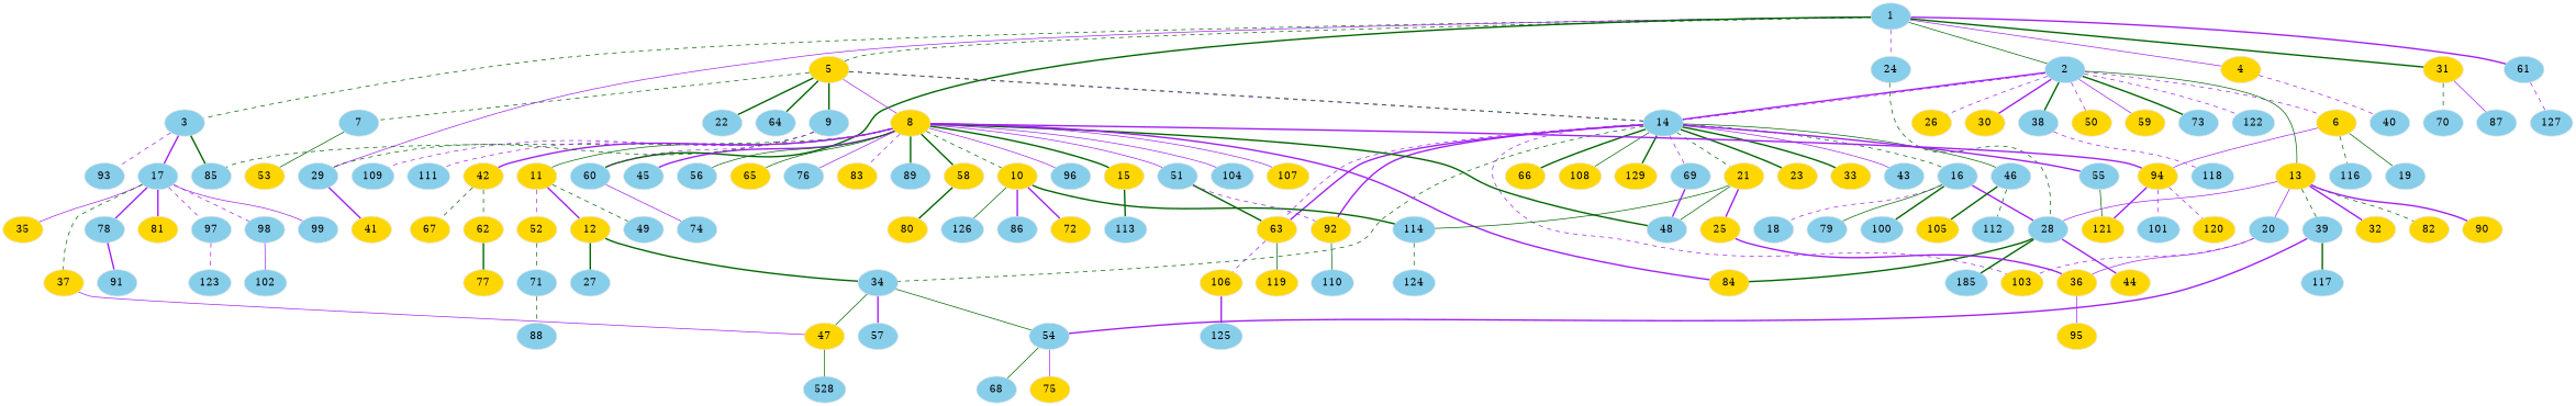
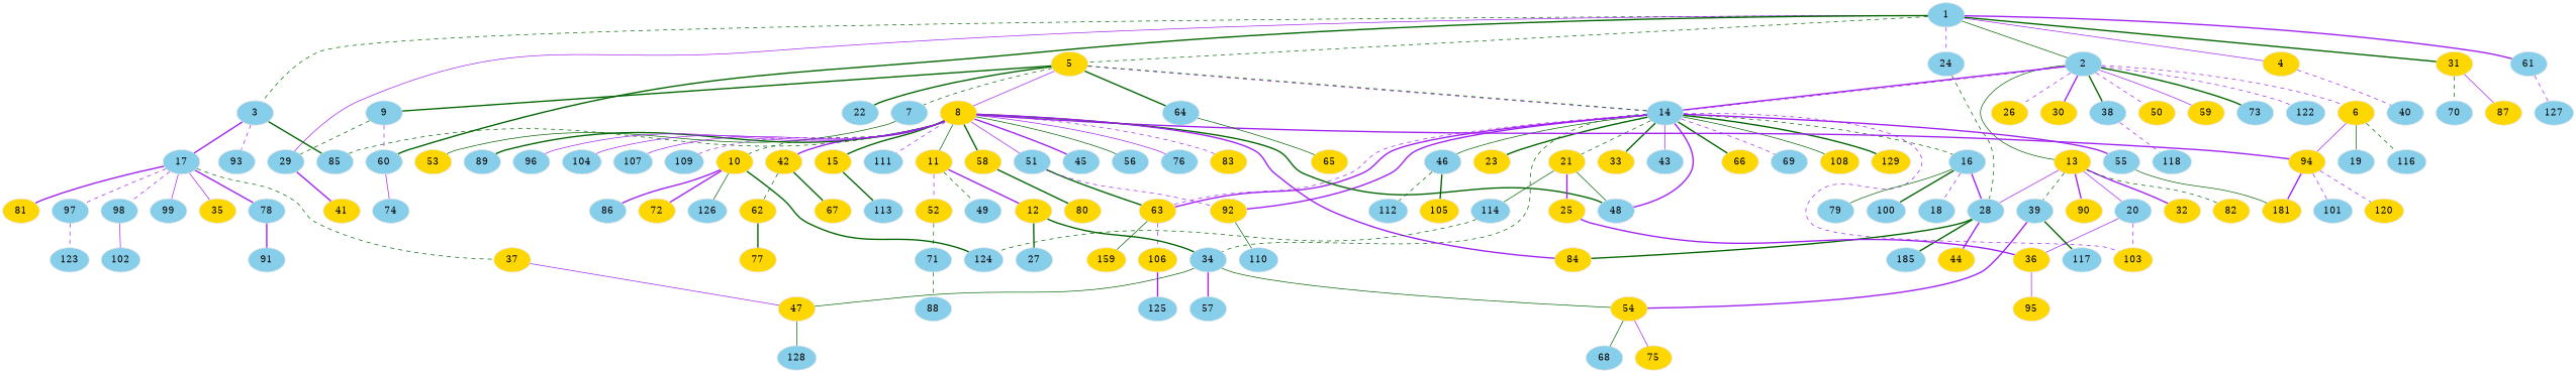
  graph {
    node [color=gray90 fillcolor=skyblue style=filled]
    edge [color=purple style=bold]
    1
    2
    3
    4 [fillcolor=gold]
    5 [fillcolor=gold]
    24
    29
    31 [fillcolor=gold]
    60
    61
    6 [fillcolor=gold]
    13 [fillcolor=gold]
    14
    26 [fillcolor=gold]
    30 [fillcolor=gold]
    38
    50 [fillcolor=gold]
    59 [fillcolor=gold]
    73
    122
    17
    85
    93
    40
    7
    8 [fillcolor=gold]
    9
    22
    64
    28
    41 [fillcolor=gold]
    70
-   87
+   87 [fillcolor=gold]
    74
    127
    19
    94 [fillcolor=gold]
    116
    20
    32 [fillcolor=gold]
    39
    82 [fillcolor=gold]
    90 [fillcolor=gold]
    48
    34
    16
    21 [fillcolor=gold]
    23 [fillcolor=gold]
    33 [fillcolor=gold]
    43
    46
    55
    63 [fillcolor=gold]
    66 [fillcolor=gold]
    69
    92 [fillcolor=gold]
    103 [fillcolor=gold]
    108 [fillcolor=gold]
    129 [fillcolor=gold]
    118
    35 [fillcolor=gold]
    37 [fillcolor=gold]
    78
    81 [fillcolor=gold]
    97
    98
    99
    53 [fillcolor=gold]
    10 [fillcolor=gold]
    11 [fillcolor=gold]
    15 [fillcolor=gold]
    42 [fillcolor=gold]
    45
    51
    56
    58 [fillcolor=gold]
    65 [fillcolor=gold]
    76
    83 [fillcolor=gold]
    84 [fillcolor=gold]
    89
    96
    104
-   107 [fillcolor=gold]
+   107
    109
    111
-   121 [fillcolor=gold]
+   121 [fillcolor=gold label=181]
    101
    120 [fillcolor=gold]
    86
    72 [fillcolor=gold]
    114
    126
    12 [fillcolor=gold]
    49
    52 [fillcolor=gold]
    113
    62 [fillcolor=gold]
    67 [fillcolor=gold]
    80 [fillcolor=gold]
    124
    27
    71
    47 [fillcolor=gold]
-   54
+   54 [fillcolor=gold]
    57
    36 [fillcolor=gold]
    44 [fillcolor=gold]
    n109 [label=185]
    117
    18
    79
    100
    25 [fillcolor=gold]
    105 [fillcolor=gold]
    112
    106 [fillcolor=gold]
-   119 [fillcolor=gold]
+   119 [fillcolor=gold label=159]
    110
    91
    123
    102
    95 [fillcolor=gold]
-   128 [label=528]
+   128
    68
    75 [fillcolor=gold]
    77 [fillcolor=gold]
    88
    125
    1 -- 2 [color=darkgreen style=solid]
    1 -- 3 [color=darkgreen style=dashed]
    1 -- 4 [style=solid]
    1 -- 5 [color=darkgreen style=dashed]
    1 -- 24 [style=dashed]
    1 -- 29 [style=solid]
    1 -- 31 [color=darkgreen]
    1 -- 60 [color=darkgreen]
    1 -- 61
    2 -- 6 [style=dashed]
    2 -- 13 [color=darkgreen style=solid]
    2 -- 14
    2 -- 14 [style=dashed]
    2 -- 26 [style=dashed]
    2 -- 30
    2 -- 38 [color=darkgreen]
    2 -- 50 [style=dashed]
    2 -- 59 [style=solid]
    2 -- 73 [color=darkgreen]
    2 -- 122 [style=dashed]
    3 -- 17
    3 -- 85 [color=darkgreen]
    3 -- 93 [style=dashed]
    4 -- 40 [style=dashed]
    5 -- 14 [style=dashed]
    5 -- 14 [color=darkgreen style=dashed]
    5 -- 7 [color=darkgreen style=dashed]
    5 -- 8 [style=solid]
    5 -- 9 [color=darkgreen]
    5 -- 22 [color=darkgreen]
    5 -- 64 [color=darkgreen]
    24 -- 28 [color=darkgreen style=dashed]
    29 -- 41
    31 -- 70 [color=darkgreen style=dashed]
    31 -- 87 [style=solid]
    60 -- 74 [style=solid]
    61 -- 127 [style=dashed]
    6 -- 19 [color=darkgreen style=solid]
    6 -- 94 [style=solid]
    6 -- 116 [color=darkgreen style=dashed]
    13 -- 28 [style=solid]
    13 -- 20 [style=solid]
    13 -- 32
    13 -- 39 [color=darkgreen style=dashed]
    13 -- 82 [color=darkgreen style=dashed]
    13 -- 90
-   69 -- 48
+   14 -- 48
    14 -- 34 [color=darkgreen style=dashed]
    14 -- 16 [color=darkgreen style=dashed]
    14 -- 21 [color=darkgreen style=dashed]
    14 -- 23 [color=darkgreen]
    14 -- 33 [color=darkgreen]
    14 -- 43 [style=solid]
    14 -- 46 [color=darkgreen style=solid]
    14 -- 55
    14 -- 63 [style=dashed]
    14 -- 63
    14 -- 66 [color=darkgreen]
    14 -- 69 [style=dashed]
    14 -- 92
    14 -- 103 [style=dashed]
    14 -- 108 [color=darkgreen style=solid]
    14 -- 129 [color=darkgreen]
    38 -- 118 [style=dashed]
    17 -- 35 [style=solid]
    17 -- 37 [color=darkgreen style=dashed]
    17 -- 78
    17 -- 81
    17 -- 97 [style=dashed]
    17 -- 98 [style=dashed]
    17 -- 99 [style=solid]
    7 -- 53 [color=darkgreen style=solid]
    8 -- 85 [color=darkgreen style=dashed]
    8 -- 94
    8 -- 48 [color=darkgreen]
    8 -- 10 [color=darkgreen style=dashed]
    8 -- 11 [color=darkgreen style=solid]
    8 -- 15 [color=darkgreen]
    8 -- 42
    8 -- 45
    8 -- 51 [style=solid]
    8 -- 56 [color=darkgreen style=solid]
    8 -- 58 [color=darkgreen]
-   8 -- 65 [color=darkgreen style=solid]
+   64 -- 65 [color=darkgreen style=solid]
    8 -- 76 [style=solid]
    8 -- 83 [style=dashed]
    8 -- 84
    8 -- 89 [color=darkgreen]
    8 -- 96 [style=solid]
    8 -- 104 [style=solid]
    8 -- 107 [style=solid]
    8 -- 109 [style=dashed]
    8 -- 111 [style=dashed]
    9 -- 29 [color=darkgreen style=dashed]
    9 -- 60 [style=dashed]
    28 -- 84 [color=darkgreen]
    28 -- 44
    28 -- n109 [color=darkgreen]
    94 -- 121
    94 -- 101 [style=dashed]
    94 -- 120 [style=dashed]
    20 -- 103 [style=dashed]
    20 -- 36 [style=solid]
    39 -- 54
    39 -- 117 [color=darkgreen]
    34 -- 47 [color=darkgreen style=solid]
    34 -- 54 [color=darkgreen style=solid]
    34 -- 57
    16 -- 28
    16 -- 18 [style=dashed]
    16 -- 79 [color=darkgreen style=solid]
    16 -- 100 [color=darkgreen]
    21 -- 48 [color=darkgreen style=solid]
    21 -- 114 [color=darkgreen style=solid]
    21 -- 25
    46 -- 105 [color=darkgreen]
    46 -- 112 [color=darkgreen style=dashed]
    55 -- 121 [color=darkgreen style=solid]
    63 -- 106 [style=dashed]
    63 -- 119 [color=darkgreen style=solid]
    92 -- 110 [color=darkgreen style=solid]
    37 -- 47 [style=solid]
    78 -- 91
    97 -- 123 [style=dashed]
    98 -- 102 [style=solid]
    10 -- 86
    10 -- 72
-   10 -- 114 [color=darkgreen]
+   10 -- 124 [color=darkgreen]
    10 -- 126 [color=darkgreen style=solid]
    11 -- 12
    11 -- 49 [color=darkgreen style=dashed]
    11 -- 52 [style=dashed]
    15 -- 113 [color=darkgreen]
    42 -- 62 [color=darkgreen style=dashed]
-   42 -- 67 [color=darkgreen style=dashed]
+   42 -- 67 [color=darkgreen]
    51 -- 63 [color=darkgreen]
    51 -- 92 [style=dashed]
    58 -- 80 [color=darkgreen]
    114 -- 124 [color=darkgreen style=dashed]
    12 -- 34 [color=darkgreen]
    12 -- 27 [color=darkgreen]
    52 -- 71 [color=darkgreen style=dashed]
    62 -- 77 [color=darkgreen]
    71 -- 88 [color=darkgreen style=dashed]
    47 -- 128 [color=darkgreen style=solid]
    54 -- 68 [color=darkgreen style=solid]
    54 -- 75 [style=solid]
    36 -- 95 [style=solid]
    25 -- 36
    106 -- 125
  }
